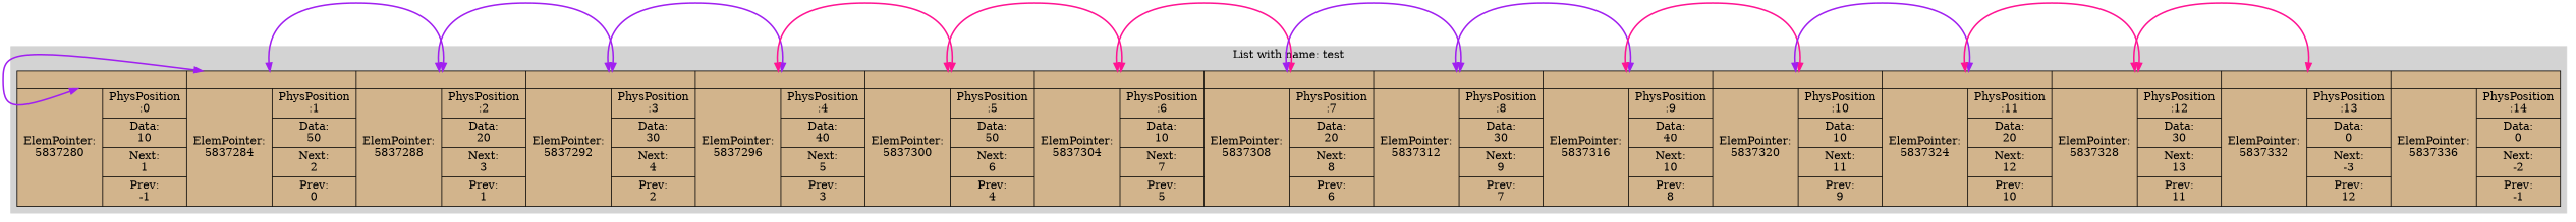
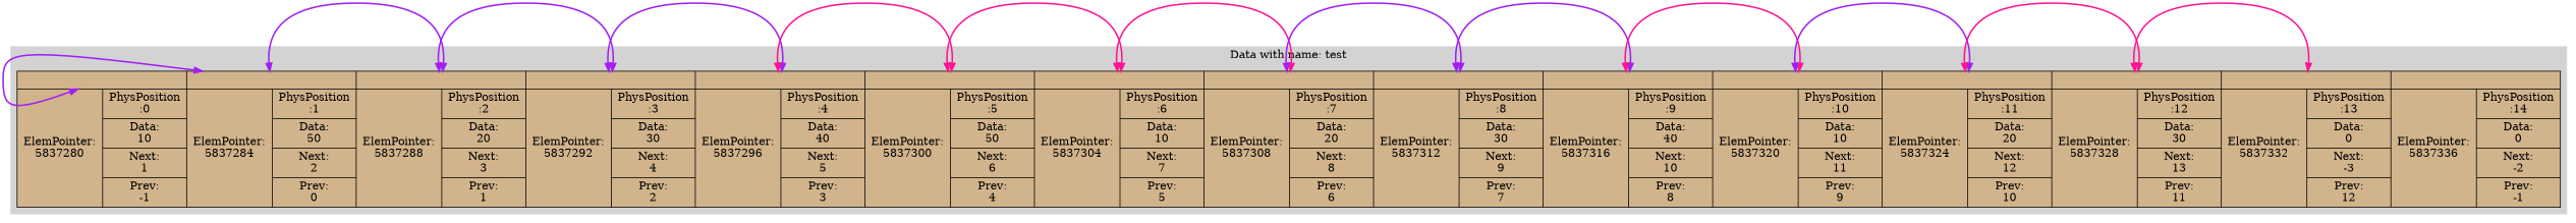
  digraph {
    edge [color=purple dir=both style=bold]
    n1 [fillcolor=tan label="{{<0>} | {ElemPointer:\n5837280 | {PhysPosition\n:0 | Data:\n10 | Next:\n1 | Prev:\n-1}}}| {{<1>} | {ElemPointer:\n5837284 | {PhysPosition\n:1 | Data:\n50 | Next:\n2 | Prev:\n0}}}| {{<2>} | {ElemPointer:\n5837288 | {PhysPosition\n:2 | Data:\n20 | Next:\n3 | Prev:\n1}}}| {{<3>} | {ElemPointer:\n5837292 | {PhysPosition\n:3 | Data:\n30 | Next:\n4 | Prev:\n2}}}| {{<4>} | {ElemPointer:\n5837296 | {PhysPosition\n:4 | Data:\n40 | Next:\n5 | Prev:\n3}}}| {{<5>} | {ElemPointer:\n5837300 | {PhysPosition\n:5 | Data:\n50 | Next:\n6 | Prev:\n4}}}| {{<6>} | {ElemPointer:\n5837304 | {PhysPosition\n:6 | Data:\n10 | Next:\n7 | Prev:\n5}}}| {{<7>} | {ElemPointer:\n5837308 | {PhysPosition\n:7 | Data:\n20 | Next:\n8 | Prev:\n6}}}| {{<8>} | {ElemPointer:\n5837312 | {PhysPosition\n:8 | Data:\n30 | Next:\n9 | Prev:\n7}}}| {{<9>} | {ElemPointer:\n5837316 | {PhysPosition\n:9 | Data:\n40 | Next:\n10 | Prev:\n8}}}| {{<10>} | {ElemPointer:\n5837320 | {PhysPosition\n:10 | Data:\n10 | Next:\n11 | Prev:\n9}}}| {{<11>} | {ElemPointer:\n5837324 | {PhysPosition\n:11 | Data:\n20 | Next:\n12 | Prev:\n10}}}| {{<12>} | {ElemPointer:\n5837328 | {PhysPosition\n:12 | Data:\n30 | Next:\n13 | Prev:\n11}}}| {{<13>} | {ElemPointer:\n5837332 | {PhysPosition\n:13 | Data:\n0 | Next:\n-3 | Prev:\n12}}}| {{<14>} | {ElemPointer:\n5837336 | {PhysPosition\n:14 | Data:\n0 | Next:\n-2 | Prev:\n-1}}}" shape=record style=filled]
    subgraph cluster_1 {
      color=lightgrey
-     label="List with name: test"
+     label="Data with name: test"
      rankdir=LR
      style=filled
      n1
    }
    n1 -> n1 [headport=1 tailport=0]
    n1 -> n1 [headport=2 tailport=1]
    n1 -> n1 [headport=3 tailport=2]
    n1 -> n1 [headport=4 tailport=3]
    n1 -> n1 [color=deeppink headport=5 tailport=4]
    n1 -> n1 [color=deeppink headport=6 tailport=5]
    n1 -> n1 [color=deeppink headport=7 tailport=6]
    n1 -> n1 [headport=8 tailport=7]
    n1 -> n1 [headport=9 tailport=8]
    n1 -> n1 [color=deeppink headport=10 tailport=9]
    n1 -> n1 [headport=11 tailport=10]
    n1 -> n1 [color=deeppink headport=12 tailport=11]
    n1 -> n1 [color=deeppink headport=13 tailport=12]
  }
